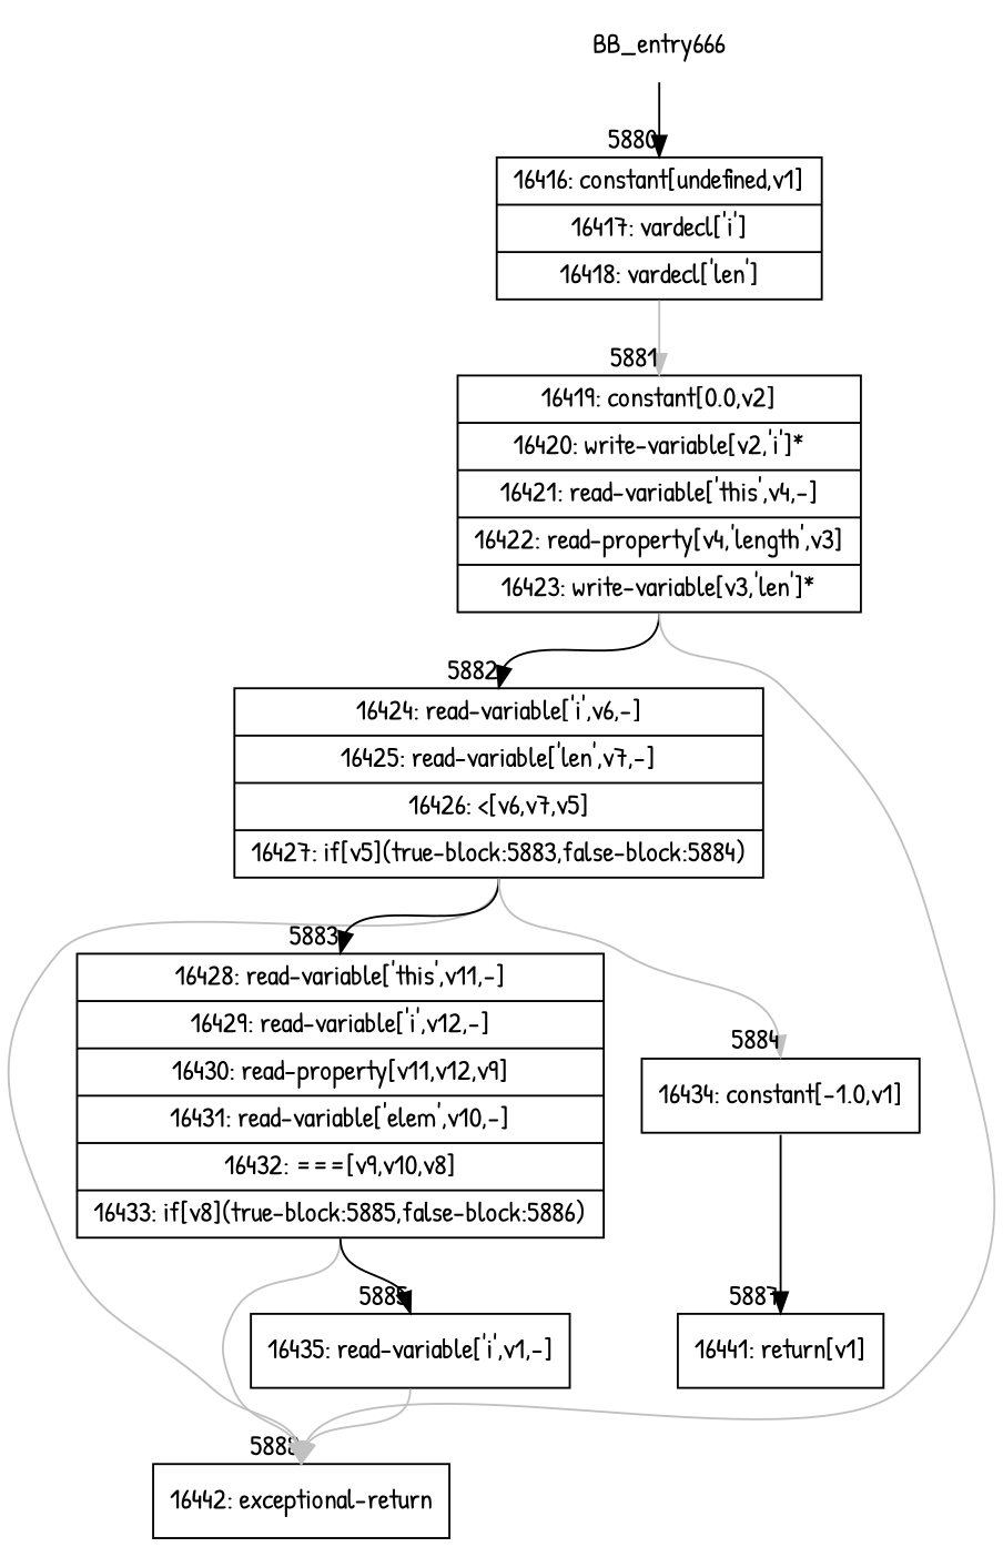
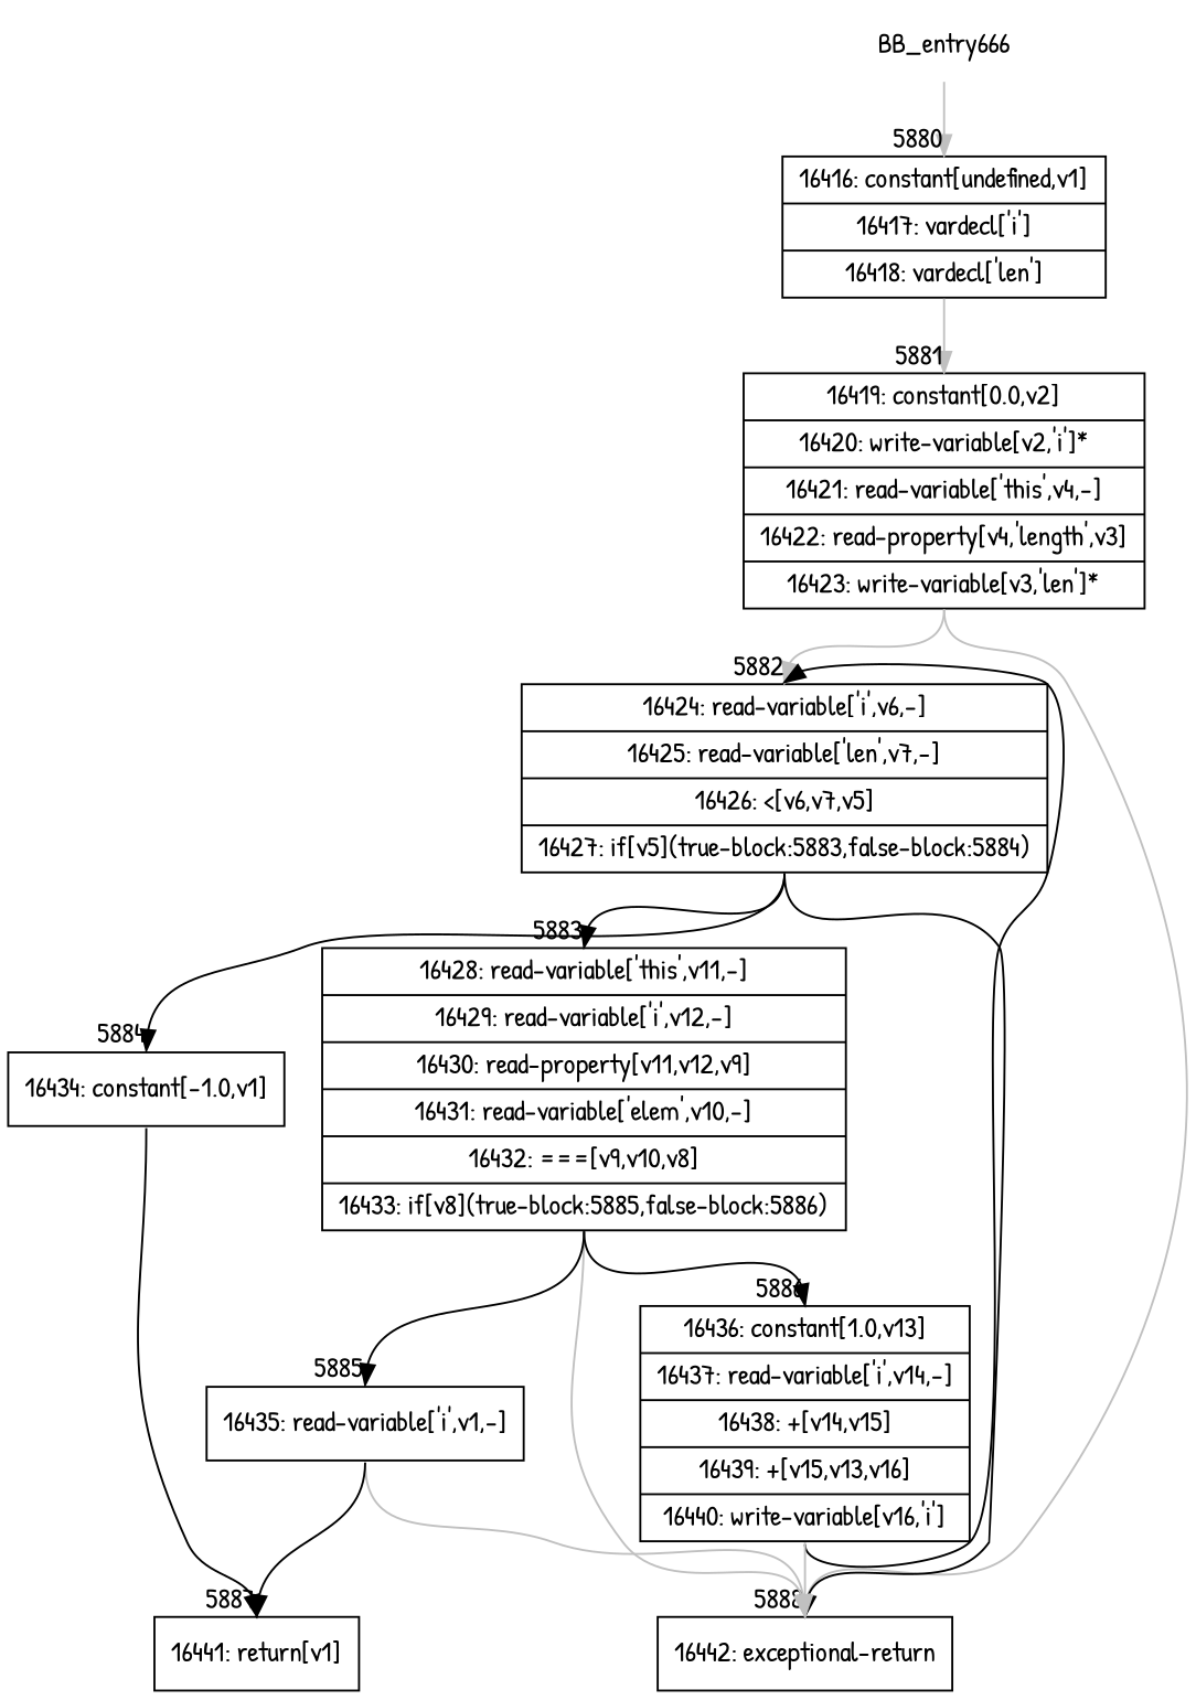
  digraph {
    fontname="Patrick Hand"
    rankdir=TD
    node [fontname="Patrick Hand" shape=record]
    edge [fontname="Patrick Hand" headport=n tailport=s]
    n1 [label=BB_entry666 shape=none]
    n2 [label="{16416: constant[undefined,v1]|16417: vardecl['i']|16418: vardecl['len']}"]
    n3 [label="{16419: constant[0.0,v2]|16420: write-variable[v2,'i']*|16421: read-variable['this',v4,-]|16422: read-property[v4,'length',v3]|16423: write-variable[v3,'len']*}"]
    n4 [label="{16424: read-variable['i',v6,-]|16425: read-variable['len',v7,-]|16426: \<[v6,v7,v5]|16427: if[v5](true-block:5883,false-block:5884)}"]
    n5 [label="{16442: exceptional-return}"]
    n6 [label="{16428: read-variable['this',v11,-]|16429: read-variable['i',v12,-]|16430: read-property[v11,v12,v9]|16431: read-variable['elem',v10,-]|16432: ===[v9,v10,v8]|16433: if[v8](true-block:5885,false-block:5886)}"]
    n7 [label="{16434: constant[-1.0,v1]}"]
    n8 [label="{16435: read-variable['i',v1,-]}"]
+   n9 [label="{16436: constant[1.0,v13]|16437: read-variable['i',v14,-]|16438: +[v14,v15]|16439: +[v15,v13,v16]|16440: write-variable[v16,'i']}"]
    n10 [label="{16441: return[v1]}"]
-   n1 -> n2 [headlabel="    5880"]
+   n1 -> n2 [headlabel="    5880" color=gray]
    n2 -> n3 [color=gray headlabel="      5881"]
-   n3 -> n4 [headlabel="      5882"]
+   n3 -> n4 [headlabel="      5882" color=gray]
    n3 -> n5 [color=gray headlabel="      5888"]
-   n4 -> n5 [color=gray]
+   n4 -> n5 [color=black]
    n4 -> n6 [headlabel="      5883"]
-   n4 -> n7 [headlabel="      5884" color=gray]
+   n4 -> n7 [headlabel="      5884"]
    n6 -> n5 [color=gray]
    n6 -> n8 [headlabel="      5885"]
+   n6 -> n9 [headlabel="      5886"]
    n7 -> n10 [headlabel="      5887"]
    n8 -> n5 [color=gray]
+   n8 -> n10
+   n9 -> n4
+   n9 -> n5 [color=gray]
  }
